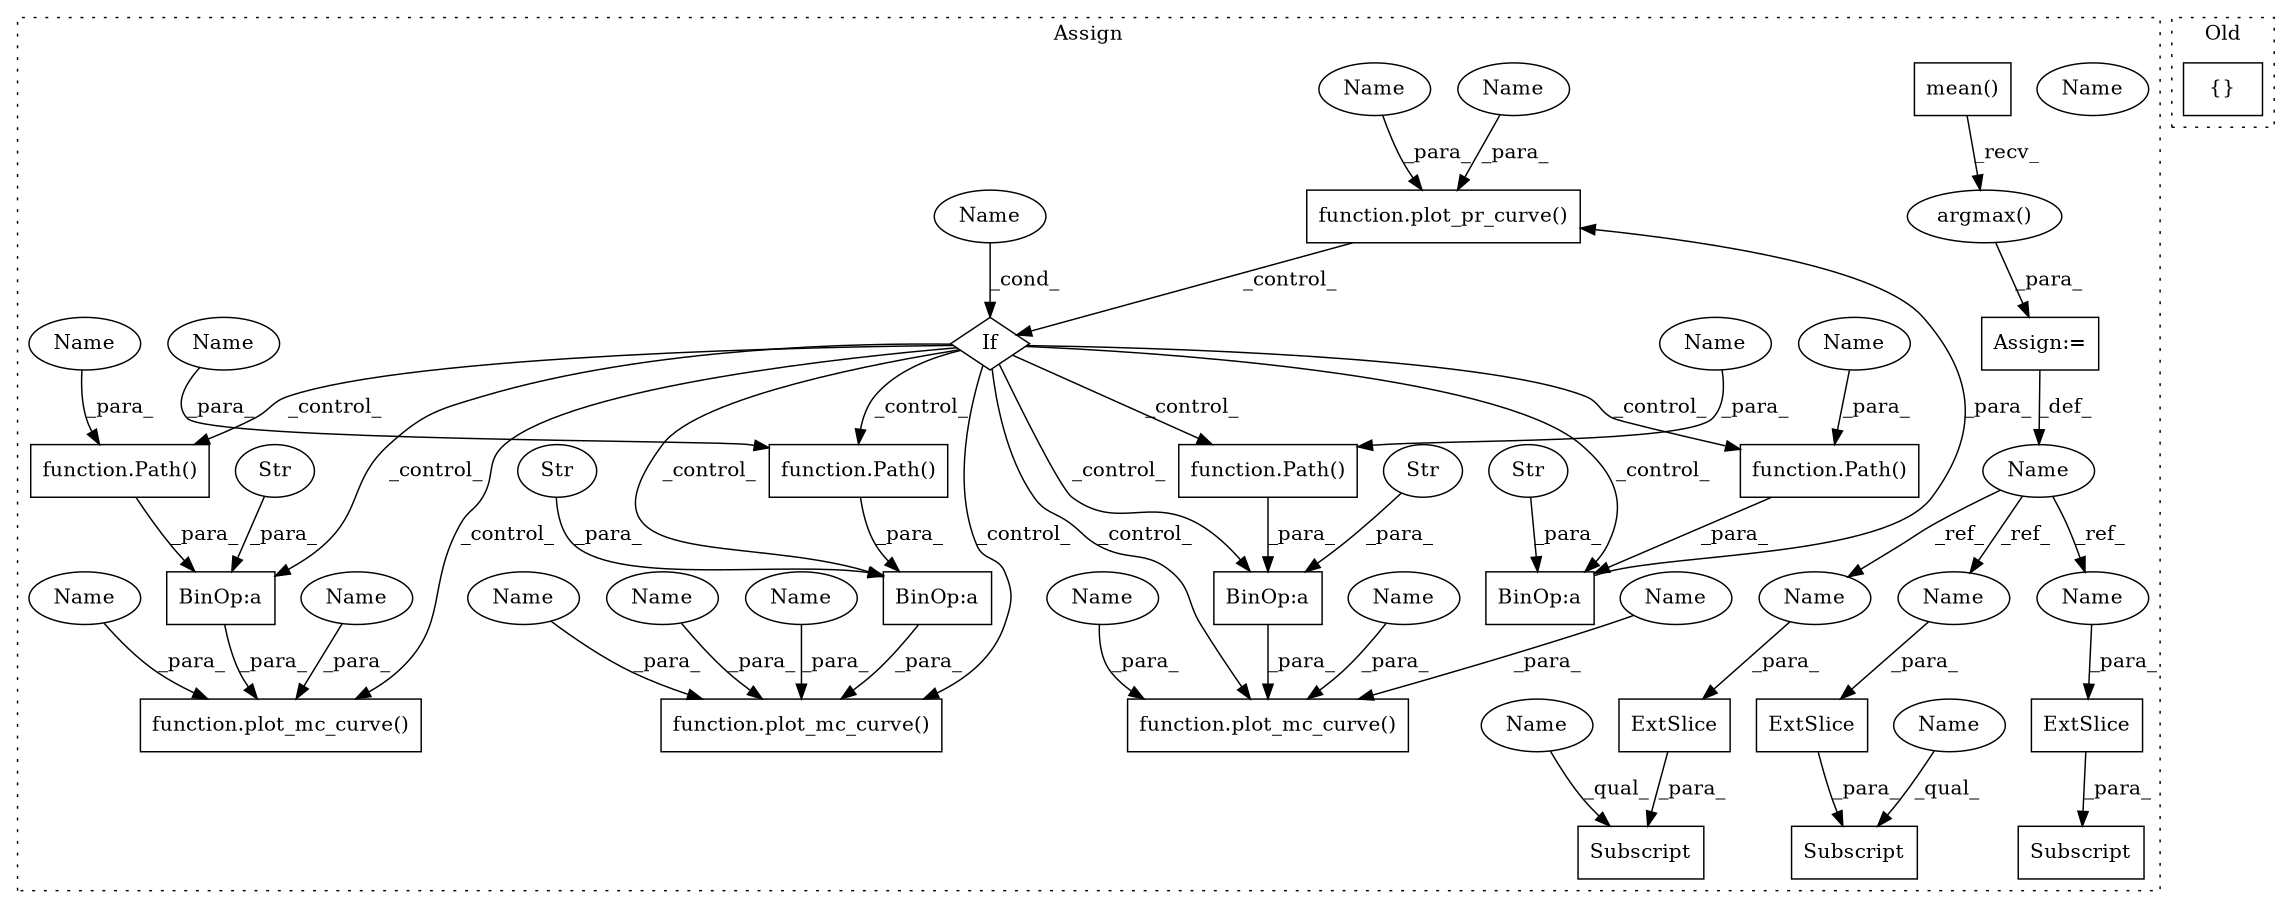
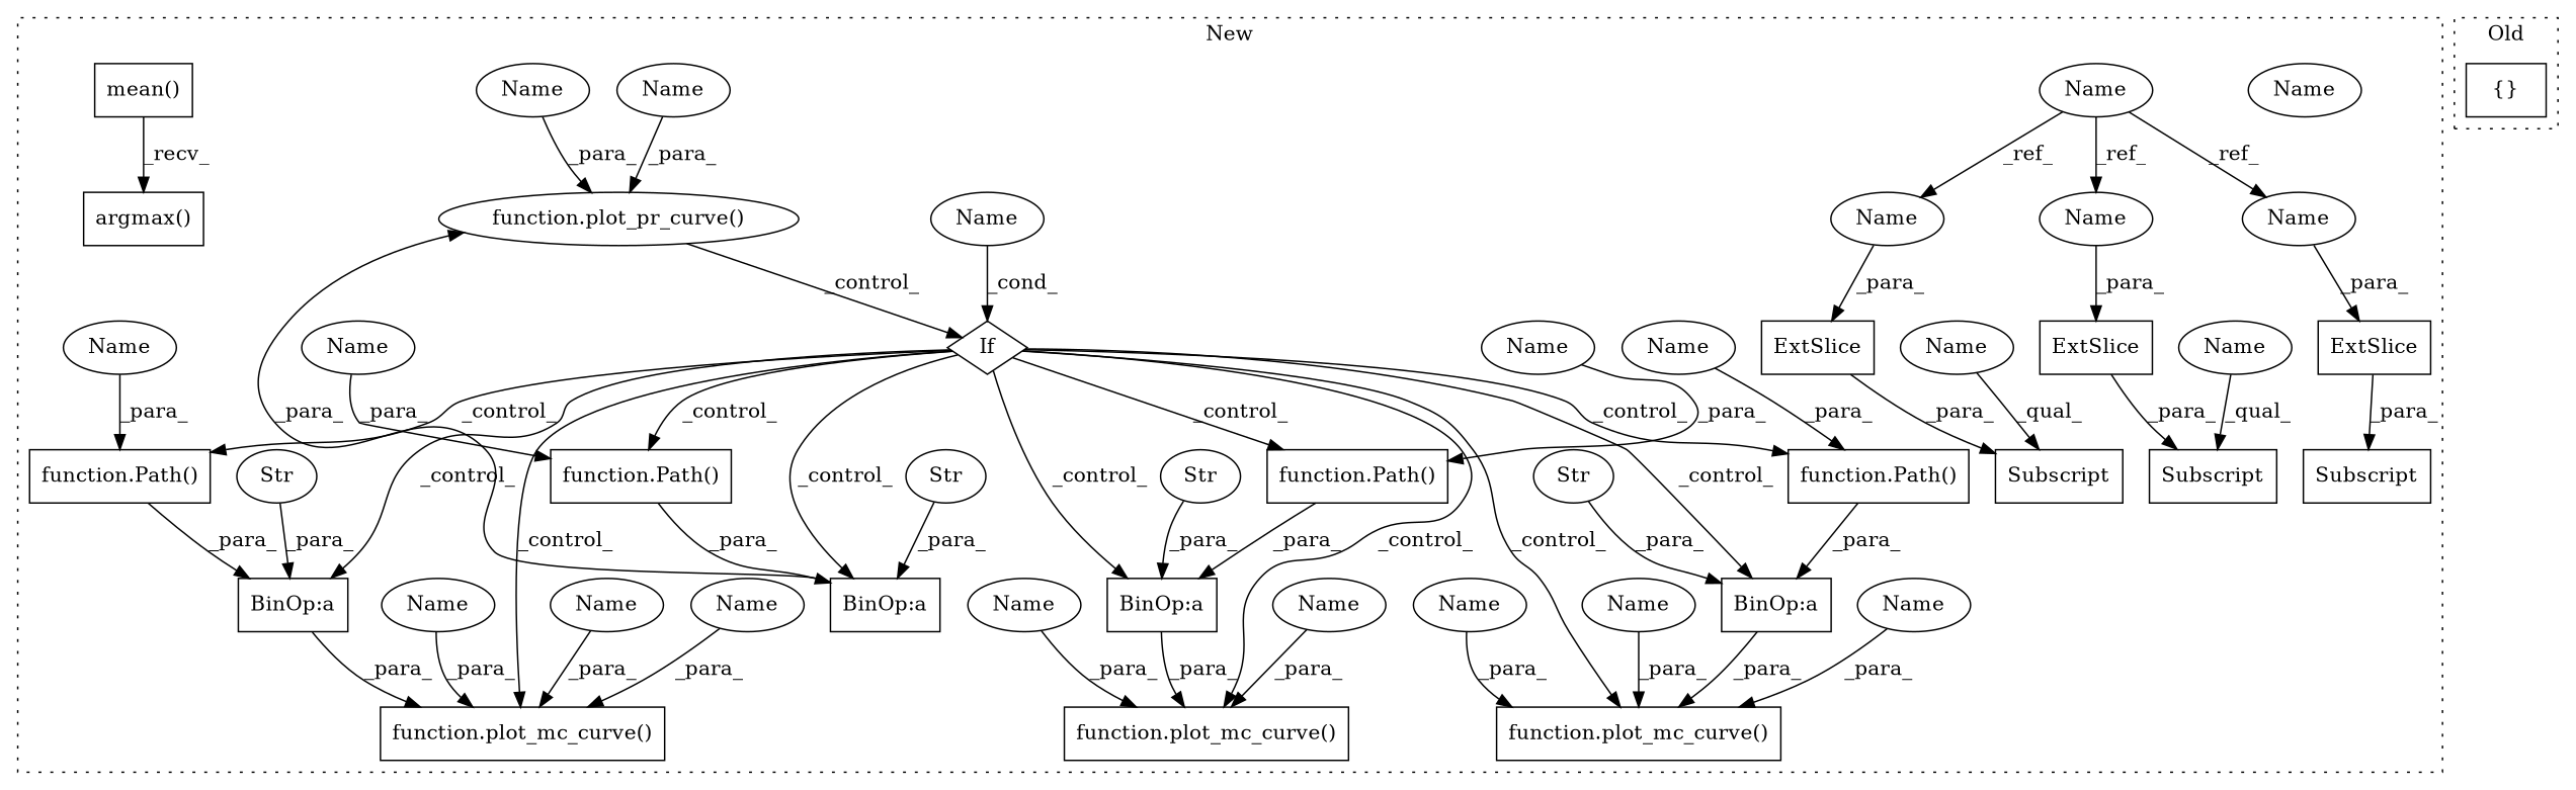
  digraph {
    node [a=87 l=1 s=2526 shape=ellipse]
-   n1 [a=75 l="14,1" label="function.plot_pr_curve()" s="2540,2604" shape=box]
+   n1 [a=75 l="14,1" label="function.plot_pr_curve()" s="2540,2604"]
    n2 [a=96 l=3 label=If s=2523 shape=diamond]
    n3 [a=82 l=3 label="BinOp:a" s=2732 shape=box]
    n4 [a=82 l=3 label="BinOp:a" s=2580 shape=box]
    n5 [a=82 l=3 label="BinOp:a" s=2650 shape=box]
    n6 [a=82 l=3 label="BinOp:a" s=2820 shape=box]
    n7 [a=66 l=14 label=Str s=2583]
    n8 [a=66 l=13 label=Str s=2735]
    n9 [a=66 l=14 label=Str s=2653]
    n10 [a=66 l=13 label=Str s=2823]
    n11 [a=75 l="14,18" label="function.plot_mc_curve()" s="2785,2843" shape=box]
    n12 [a=63 l="7,0" label=Subscript s="2927,0" shape=box]
    n13 [a=75 l="14,21" label="function.plot_mc_curve()" s="2697,2755" shape=box]
    n14 [a=63 l="7,0" label=Subscript s="2918,0" shape=box]
    n15 [a=75 l="14,14" label="function.plot_mc_curve()" s="2614,2674" shape=box]
    n16 [l=4 label=Name]
    n17 [a=75 l="5,1" label="function.Path()" s="2718,2731" shape=box]
    n18 [a=75 l="5,1" label="function.Path()" s="2566,2579" shape=box]
    n19 [a=85 label=ExtSlice s=2927 shape=box]
    n20 [label=Name s=2867]
    n21 [a=85 label=ExtSlice s=2918 shape=box]
-   n22 [a=75 l=19 label="argmax()" s=2871]
+   n22 [a=75 l=19 label="argmax()" s=2871 shape=box]
    n23 [a=85 l=2 label=ExtSlice s=2940 shape=box]
    n24 [a=63 l="8,0" label=Subscript s="2940,0" shape=box]
    n25 [a=75 l="5,1" label="function.Path()" s="2636,2649" shape=box]
    n26 [a=75 l="8,1" label="mean()" s="2871,2880" shape=box]
    n27 [a=75 l="5,1" label="function.Path()" s="2806,2819" shape=box]
-   n28 [a=68 l=3 label="Assign:=" s=2868 shape=box]
    n29 [label=Name s=2715]
    n30 [label=Name s=2918]
    n31 [l=2 label=Name s=2628]
    n32 [l=2 label=Name s=2799]
    n33 [l=2 label=Name s=2711]
    n34 [l=2 label=Name s=2554]
    n35 [l=5 label=Name s=2838]
    n36 [l=5 label=Name s=2750]
    n37 [l=5 label=Name s=2669]
    n38 [l=5 label=Name s=2599]
    n39 [label=Name s=2932]
    n40 [label=Name s=2946]
    n41 [label=Name s=2923]
    n42 [l=4 label=Name]
    n43 [l=8 label=Name s=2571]
    n44 [l=8 label=Name s=2641]
    n45 [l=8 label=Name s=2723]
    n46 [l=8 label=Name s=2811]
    n47 [label=Name s=2927]
    n48 [label=Name s=2803]
    n49 [a=59 l="1,0" label="{}" s="1392,1429" shape=box]
    subgraph cluster_1 {
-     label=Assign
+     label=New
      style=dotted
      n1
      n2
      n3
      n4
      n5
      n6
      n7
      n8
      n9
      n10
      n11
      n12
      n13
      n14
      n15
      n16
      n17
      n18
      n19
      n20
      n21
      n22
      n23
      n24
      n25
      n26
      n27
-     n28
      n29
      n30
      n31
      n32
      n33
      n34
      n35
      n36
      n37
      n38
      n39
      n40
      n41
      n42
      n43
      n44
      n45
      n46
      n47
      n48
    }
    subgraph cluster_2 {
      label=Old
      style=dotted
      n49
    }
    n1 -> n2 [label=_control_]
    n2 -> n3 [label=_control_]
    n2 -> n4 [label=_control_]
    n2 -> n5 [label=_control_]
    n2 -> n6 [label=_control_]
    n2 -> n11 [label=_control_]
    n2 -> n13 [label=_control_]
    n2 -> n15 [label=_control_]
    n2 -> n17 [label=_control_]
    n2 -> n18 [label=_control_]
    n2 -> n25 [label=_control_]
    n2 -> n27 [label=_control_]
    n3 -> n13 [label=_para_]
    n4 -> n1 [label=_para_]
    n5 -> n15 [label=_para_]
    n6 -> n11 [label=_para_]
    n7 -> n4 [label=_para_]
    n8 -> n3 [label=_para_]
    n9 -> n5 [label=_para_]
    n10 -> n6 [label=_para_]
    n17 -> n3 [label=_para_]
    n18 -> n4 [label=_para_]
    n19 -> n12 [label=_para_]
    n20 -> n39 [label=_ref_]
    n20 -> n40 [label=_ref_]
    n20 -> n41 [label=_ref_]
    n21 -> n14 [label=_para_]
-   n22 -> n28 [label=_para_]
    n23 -> n24 [label=_para_]
    n25 -> n5 [label=_para_]
    n26 -> n22 [label=_recv_]
    n27 -> n6 [label=_para_]
-   n28 -> n20 [label=_def_]
    n29 -> n13 [label=_para_]
    n30 -> n14 [label=_qual_]
    n31 -> n15 [label=_para_]
    n32 -> n11 [label=_para_]
    n33 -> n13 [label=_para_]
    n34 -> n1 [label=_para_]
    n35 -> n11 [label=_para_]
    n36 -> n13 [label=_para_]
    n37 -> n15 [label=_para_]
    n38 -> n1 [label=_para_]
    n39 -> n19 [label=_para_]
    n40 -> n23 [label=_para_]
    n41 -> n21 [label=_para_]
    n42 -> n2 [label=_cond_]
    n43 -> n18 [label=_para_]
    n44 -> n25 [label=_para_]
    n45 -> n17 [label=_para_]
    n46 -> n27 [label=_para_]
    n47 -> n12 [label=_qual_]
    n48 -> n11 [label=_para_]
  }
